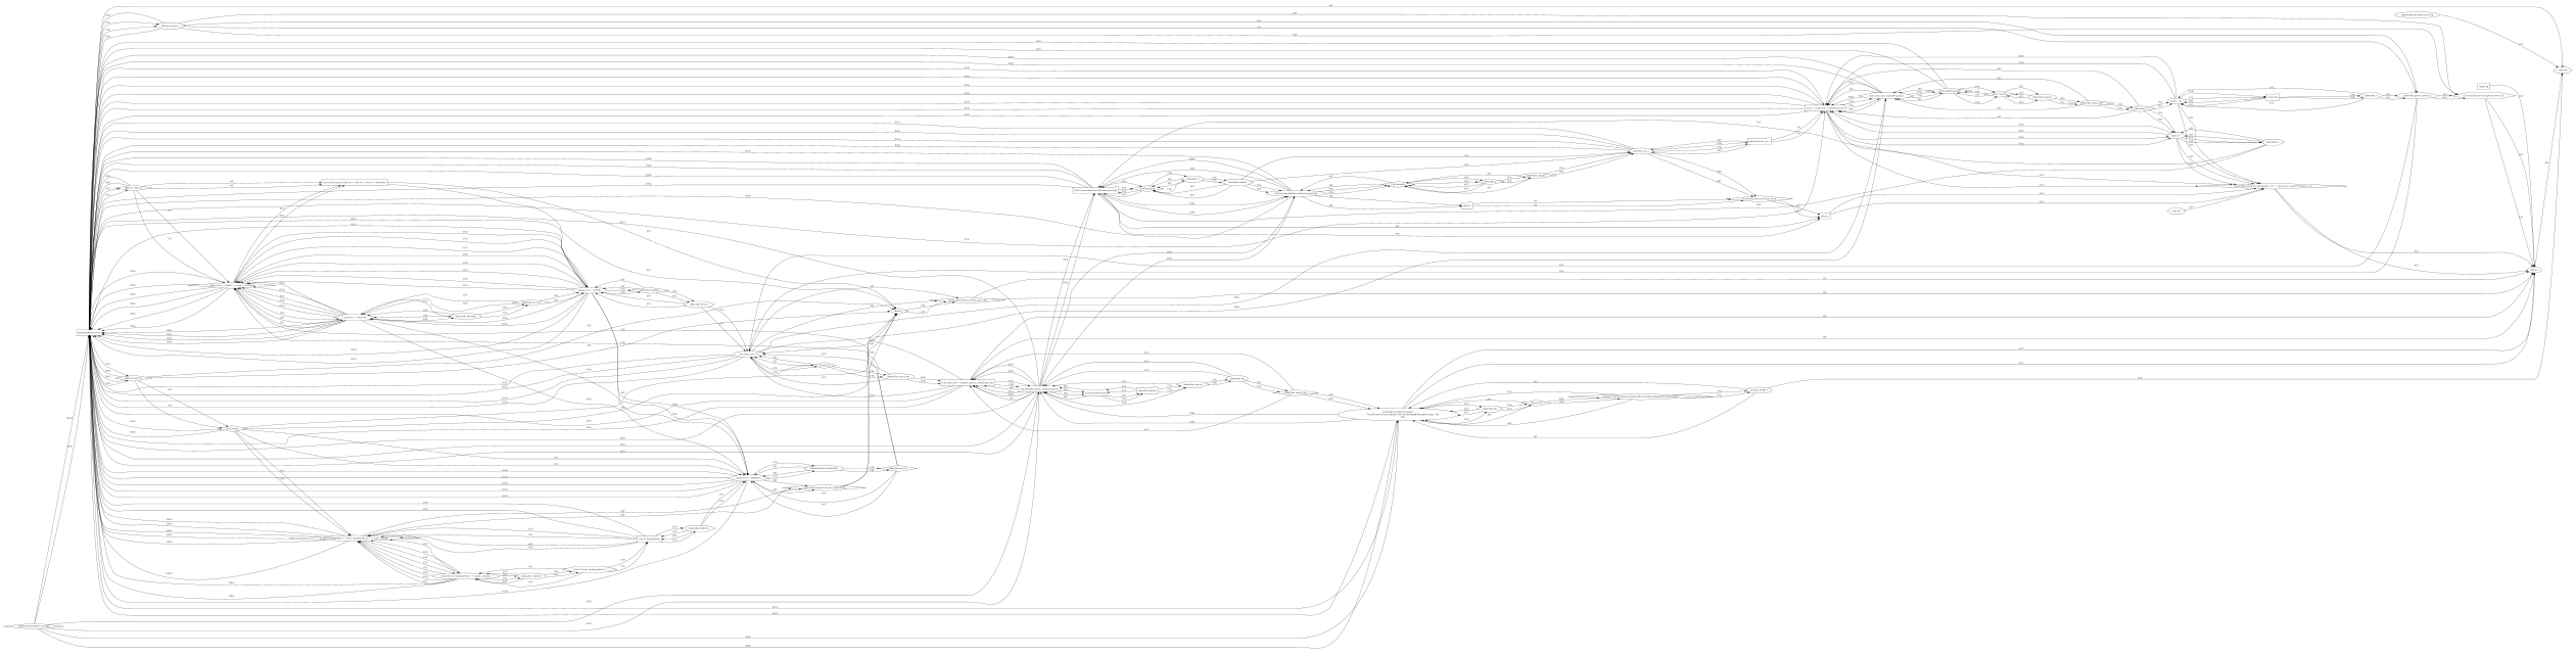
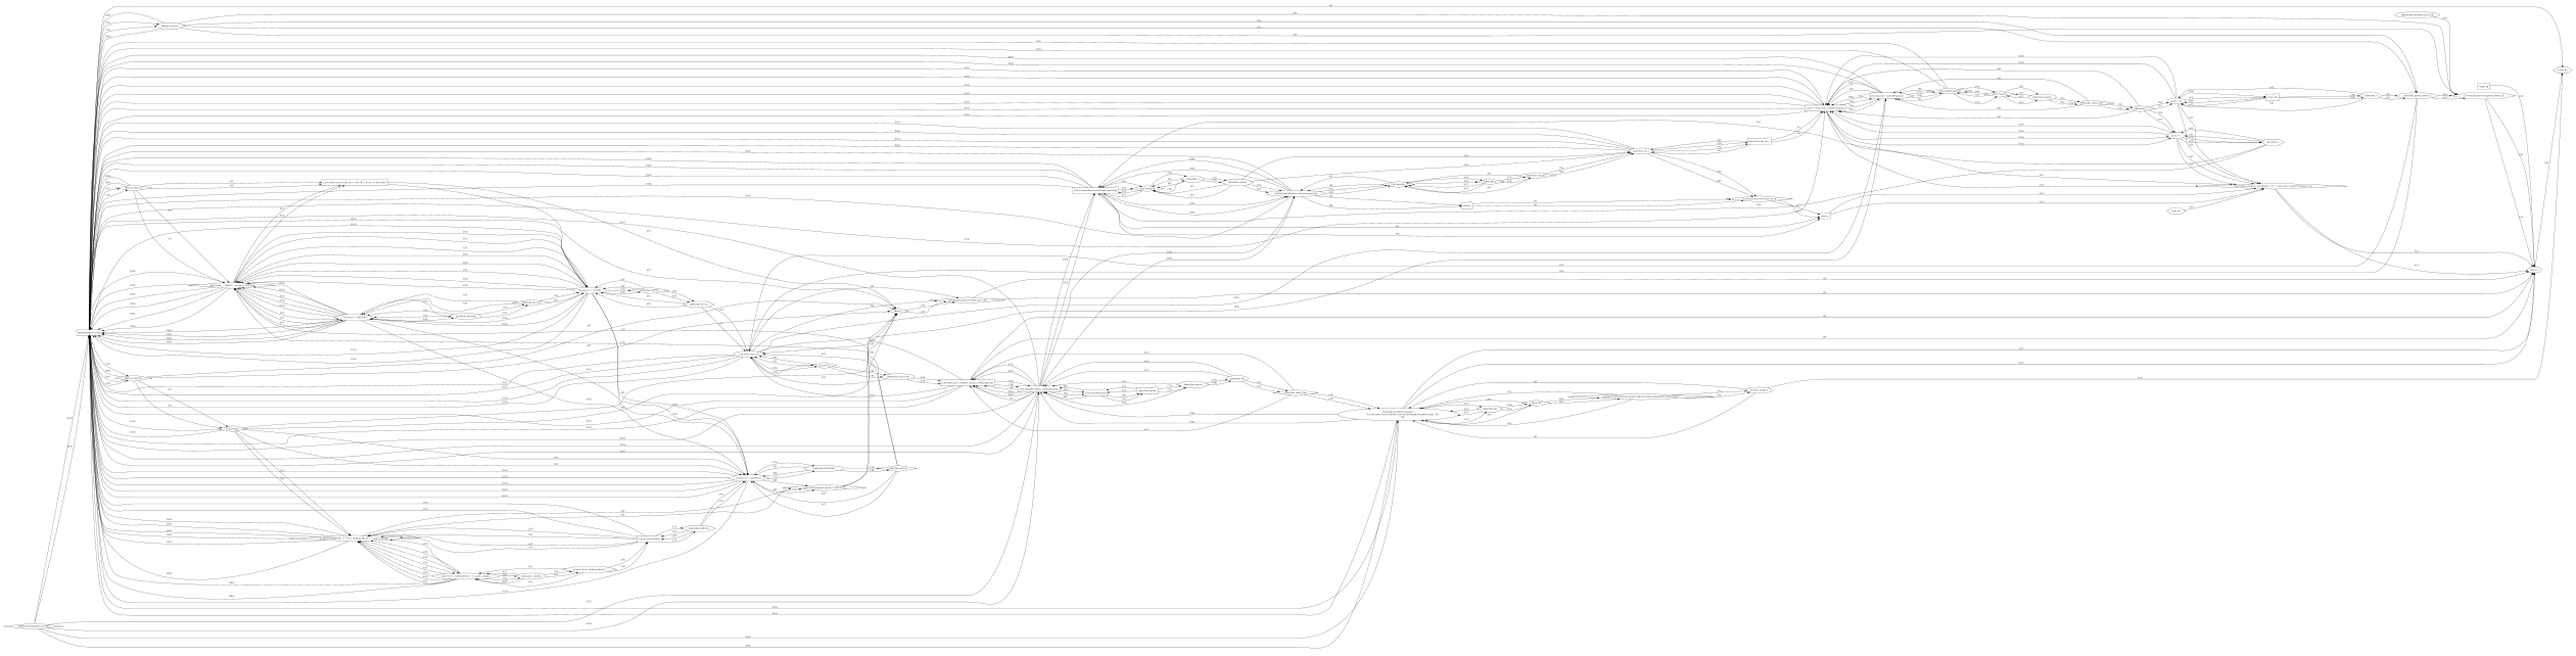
  digraph {
    fontname="Open Sans"
    rankdir=LR
    node [fontname="Open Sans" shape=diamond]
    edge [fontname="Open Sans"]
    n1 [label="(MethodReturn,void)" shape=folder]
    n2 [label="(Return,return;)"]
    n3 [label="(Return,return;)"]
    n4 [label="(Return,return;)" shape=hexagon]
    n5 [label="(Call,i < read_size / sizeof(*inputs))" shape=folder]
    1000100 [shape=hexagon]
    n7 [label="(ControlStructure,if (errno == EINTR || errno == EAGAIN))" shape=folder]
    n8 [label="(Call,errno == EINTR || errno == EAGAIN)"]
    n9 [label="(Block,)"]
    n10 [label="(Call,Stop())"]
    n11 [label="(ControlStructure,if (ignore_events_))" shape=hexagon]
    n12 [label="(Identifier,ignore_events_)" shape=ellipse]
    n13 [label="(ControlStructure,for (unsigned i = 0; i < read_size / sizeof(*inputs); i++))"]
    n14 [label="(Call,read_size / sizeof(*inputs))" shape=hexagon]
    n15 [label="(Call,i++)" shape=hexagon]
    n16 [label="(MethodParameterIn,int fd)"]
    n17 [label="(Call,TRACE_EVENT1(\"evdev\",\n               \"TouchEventConverterEvdev::OnFileCanReadWithoutBlocking\", \"fd\",\n               fd))" shape=ellipse]
    n18 [label="(Call,read(fd, inputs, sizeof(inputs)))" shape=folder]
    n19 [label="(Block,)" shape=ellipse]
    n20 [label="(Identifier,fd)" shape=hexagon]
    n21 [label="(Call,ProcessMultitouchEvent(inputs[i]))" shape=folder]
    n22 [label="(Call,EmulateMultitouchEvent(inputs[i]))" shape=ellipse]
    n23 [label="(Call,read_size = read(fd, inputs, sizeof(inputs)))" shape=folder]
    n24 [label="(Call,sizeof(inputs))" shape=folder]
    n25 [label="(MethodParameterOut,int fd)" shape=ellipse]
    n26 [label="(Call,errno == EINTR)" shape=ellipse]
    n27 [label="(Call,errno == EAGAIN)" shape=hexagon]
-   n28 [label="(MethodReturn,ENODEV)" shape=ellipse]
+   n28 [label="(Identifier,ENODEV)" shape=ellipse]
    n29 [label="(Call,errno != ENODEV)" shape=hexagon]
    n30 [label="(Identifier,errno)"]
    n31 [label="(ControlStructure,if (errno != ENODEV))"]
    n32 [label="(ControlStructure,if (read_size < 0))"]
    n33 [label="(Identifier,ERROR)" shape=hexagon]
    n34 [label="(Call,PLOG(ERROR))" shape=folder]
    n35 [label="(Call,PLOG(ERROR) << \"error reading device \" << path_.value())"]
    n36 [label="(Call,\"error reading device \" << path_.value())" shape=ellipse]
    n37 [label="(Call,path_.value())" shape=ellipse]
    n38 [label="(Literal,\"error reading device \")" shape=hexagon]
    n39 [label="(Call,read_size < 0)" shape=ellipse]
    n40 [label="(Literal,0)"]
    n41 [label="(Literal,\"evdev\")" shape=ellipse]
    n42 [label="(Literal,\"fd\")"]
    n43 [label="(Call,i = 0)" shape=ellipse]
    n44 [label="(Literal,0)" shape=folder]
    n45 [label="(Identifier,i)" shape=hexagon]
    n46 [label="(Call,sizeof(*inputs))"]
    n47 [label="(Identifier,i)" shape=hexagon]
    n48 [label="(Identifier,i)"]
    n49 [label="(Call,*inputs)"]
    n50 [label="(Identifier,read_size)"]
    n51 [label="(Identifier,inputs)" shape=ellipse]
    n52 [label="(Block,)" shape=folder]
    n53 [label="(Call,inputs[i])"]
    n54 [label="(Block,)" shape=folder]
    n55 [label="(ControlStructure,if (!has_mt_))"]
    n56 [label="(Call,!has_mt_)" shape=ellipse]
    n57 [label="(Identifier,has_mt_)" shape=folder]
    n58 [label="(Call,inputs[i])"]
    n59 [label="(Identifier,i)"]
    n60 [label="(Identifier,inputs)"]
    n61 [label="(Identifier,i)" shape=hexagon]
    n62 [label="(Identifier,inputs)" shape=hexagon]
    n63 [label="(Literal,\"TouchEventConverterEvdev::OnFileCanReadWithoutBlocking\")"]
    n64 [label="(Identifier,read_size)"]
    n65 [label="(Identifier,inputs)" shape=folder]
    n66 [label="(Identifier,fd)" shape=ellipse]
    n67 [label="(Identifier,inputs)" shape=hexagon]
    n68 [label="(Identifier,read_size)" shape=ellipse]
    n69 [label="(Identifier,EINTR)"]
    n70 [label="(Identifier,errno)" shape=hexagon]
    n71 [label="(Identifier,EAGAIN)" shape=ellipse]
    n72 [label="(Identifier,errno)"]
    1000108 [shape=folder]
    1000147 [shape=hexagon]
    n1 -> n2 [label="CFG: "]
    n1 -> n2 [label="CFG: "]
    n1 -> n3 [label="CFG: "]
    n1 -> n3 [label="CFG: "]
    n1 -> n4 [label="CFG: "]
    n1 -> n4 [label="CFG: "]
    n1 -> n5 [label="CFG: "]
    n1 -> n5 [label="CFG: "]
    n1 -> 1000100 [label="AST: "]
    n2 -> n1 [label="DDG: "]
    n2 -> n1 [label="DDG: "]
    n2 -> n7 [label="AST: "]
    n2 -> n7 [label="AST: "]
    n2 -> n8 [label="CFG: "]
    n2 -> n8 [label="CFG: "]
    n3 -> n1 [label="DDG: "]
    n3 -> n1 [label="DDG: "]
    n3 -> n9 [label="AST: "]
    n3 -> n9 [label="AST: "]
    n3 -> n10 [label="CFG: "]
    n3 -> n10 [label="CFG: "]
    n4 -> n1 [label="DDG: "]
    n4 -> n1 [label="DDG: "]
    n4 -> n11 [label="AST: "]
    n4 -> n11 [label="AST: "]
    n4 -> n12 [label="CFG: "]
    n4 -> n12 [label="CFG: "]
    n5 -> n1 [label="DDG: "]
    n5 -> n1 [label="DDG: "]
    n5 -> n1 [label="DDG: "]
    n5 -> n1 [label="DDG: "]
    n5 -> n1 [label="DDG: "]
    n5 -> n1 [label="DDG: "]
    n5 -> n13 [label="AST: "]
    n5 -> n13 [label="AST: "]
    n5 -> n14 [label="CFG: "]
    n5 -> n14 [label="CFG: "]
    n5 -> n15 [label="DDG: "]
    n5 -> n15 [label="DDG: "]
    n7 -> n9 [label="AST: "]
    n7 -> n9 [label="AST: "]
    n8 -> n1 [label="DDG: "]
    n8 -> n1 [label="DDG: "]
    n8 -> n1 [label="DDG: "]
    n8 -> n1 [label="DDG: "]
    n8 -> n1 [label="DDG: "]
    n8 -> n1 [label="DDG: "]
    n8 -> n7 [label="AST: "]
    n8 -> n7 [label="AST: "]
    n8 -> n26 [label="CFG: "]
    n8 -> n26 [label="CFG: "]
    n8 -> n27 [label="CFG: "]
    n8 -> n27 [label="CFG: "]
    n9 -> n32 [label="AST: "]
    n9 -> n32 [label="AST: "]
    n10 -> n1 [label="DDG: "]
    n10 -> n1 [label="DDG: "]
    n10 -> n9 [label="AST: "]
    n10 -> n9 [label="AST: "]
    n10 -> n29 [label="CFG: "]
    n10 -> n29 [label="CFG: "]
    n10 -> n35 [label="CFG: "]
    n10 -> n35 [label="CFG: "]
    n11 -> n19 [label="AST: "]
    n11 -> n19 [label="AST: "]
    n12 -> n11 [label="AST: "]
    n12 -> n11 [label="AST: "]
    n12 -> n39 [label="CFG: "]
    n12 -> n39 [label="CFG: "]
    n13 -> n19 [label="AST: "]
    n13 -> n19 [label="AST: "]
    n14 -> n1 [label="DDG: "]
    n14 -> n1 [label="DDG: "]
    n14 -> n5 [label="AST: "]
    n14 -> n5 [label="DDG: "]
    n14 -> n5 [label="AST: "]
    n14 -> n5 [label="DDG: "]
    n14 -> n46 [label="CFG: "]
    n14 -> n46 [label="CFG: "]
    n15 -> n5 [label="DDG: "]
    n15 -> n5 [label="DDG: "]
    n15 -> n13 [label="AST: "]
    n15 -> n13 [label="AST: "]
    n15 -> n47 [label="CFG: "]
    n15 -> n47 [label="CFG: "]
    n16 -> n1 [label="DDG: "]
    n16 -> n1 [label="DDG: "]
    n16 -> n17 [label="DDG: "]
    n16 -> n17 [label="DDG: "]
    n16 -> n18 [label="DDG: "]
    n16 -> n18 [label="DDG: "]
    n17 -> n1 [label="DDG: "]
    n17 -> n1 [label="DDG: "]
    n17 -> n18 [label="DDG: "]
    n17 -> n18 [label="DDG: "]
    n17 -> n19 [label="AST: "]
    n17 -> n19 [label="AST: "]
    n17 -> n20 [label="CFG: "]
    n17 -> n20 [label="CFG: "]
    n18 -> n1 [label="DDG: "]
    n18 -> n1 [label="DDG: "]
    n18 -> n1 [label="DDG: "]
    n18 -> n1 [label="DDG: "]
    n18 -> n21 [label="DDG: "]
    n18 -> n21 [label="DDG: "]
    n18 -> n22 [label="DDG: "]
    n18 -> n22 [label="DDG: "]
    n18 -> n23 [label="AST: "]
    n18 -> n23 [label="DDG: "]
    n18 -> n23 [label="DDG: "]
    n18 -> n23 [label="AST: "]
    n18 -> n23 [label="DDG: "]
    n18 -> n23 [label="DDG: "]
    n18 -> n24 [label="CFG: "]
    n18 -> n24 [label="CFG: "]
    n19 -> 1000100 [label="AST: "]
    n20 -> n17 [label="AST: "]
    n20 -> n17 [label="AST: "]
    n20 -> n42 [label="CFG: "]
    n20 -> n42 [label="CFG: "]
    n21 -> n1 [label="DDG: "]
    n21 -> n1 [label="DDG: "]
    n21 -> n1 [label="DDG: "]
    n21 -> n1 [label="DDG: "]
    n21 -> n22 [label="DDG: "]
    n21 -> n22 [label="DDG: "]
    n21 -> n52 [label="AST: "]
    n21 -> n52 [label="AST: "]
    n21 -> n53 [label="CFG: "]
    n21 -> n53 [label="CFG: "]
    n22 -> n1 [label="DDG: "]
    n22 -> n1 [label="DDG: "]
    n22 -> n21 [label="DDG: "]
    n22 -> n21 [label="DDG: "]
    n22 -> n54 [label="AST: "]
    n22 -> n54 [label="AST: "]
    n22 -> n58 [label="CFG: "]
    n22 -> n58 [label="CFG: "]
    n23 -> n1 [label="DDG: "]
    n23 -> n1 [label="DDG: "]
    n23 -> n18 [label="CFG: "]
    n23 -> n18 [label="CFG: "]
    n23 -> n19 [label="AST: "]
    n23 -> n19 [label="AST: "]
    n23 -> n39 [label="DDG: "]
    n23 -> n39 [label="DDG: "]
    n24 -> n18 [label="AST: "]
    n24 -> n18 [label="AST: "]
    n24 -> n65 [label="CFG: "]
    n24 -> n65 [label="CFG: "]
-   n25 -> 1000100 [label="AST: "]
+   n25 -> n11 [label="AST: "]
    n26 -> n1 [label="DDG: "]
    n26 -> n1 [label="DDG: "]
    n26 -> n1 [label="DDG: "]
    n26 -> n1 [label="DDG: "]
    n26 -> n8 [label="AST: "]
    n26 -> n8 [label="DDG: "]
    n26 -> n8 [label="DDG: "]
    n26 -> n8 [label="AST: "]
    n26 -> n8 [label="DDG: "]
    n26 -> n8 [label="DDG: "]
    n26 -> n27 [label="DDG: "]
    n26 -> n27 [label="DDG: "]
    n26 -> n29 [label="DDG: "]
    n26 -> n29 [label="DDG: "]
    n26 -> n69 [label="CFG: "]
    n26 -> n69 [label="CFG: "]
    n27 -> n1 [label="DDG: "]
    n27 -> n1 [label="DDG: "]
    n27 -> n1 [label="DDG: "]
    n27 -> n1 [label="DDG: "]
    n27 -> n8 [label="AST: "]
    n27 -> n8 [label="DDG: "]
    n27 -> n8 [label="DDG: "]
    n27 -> n8 [label="AST: "]
    n27 -> n8 [label="DDG: "]
    n27 -> n8 [label="DDG: "]
    n27 -> n29 [label="DDG: "]
    n27 -> n29 [label="DDG: "]
    n27 -> n71 [label="CFG: "]
    n27 -> n71 [label="CFG: "]
    n28 -> n29 [label="AST: "]
    n28 -> n29 [label="AST: "]
    n28 -> n30 [label="CFG: "]
    n28 -> n30 [label="CFG: "]
    n29 -> n1 [label="DDG: "]
    n29 -> n1 [label="DDG: "]
    n29 -> n1 [label="DDG: "]
    n29 -> n1 [label="DDG: "]
    n29 -> n1 [label="DDG: "]
    n29 -> n1 [label="DDG: "]
    n29 -> n28 [label="CFG: "]
    n29 -> n28 [label="CFG: "]
    n29 -> n31 [label="AST: "]
    n29 -> n31 [label="AST: "]
    n30 -> n8 [label="CFG: "]
    n30 -> n8 [label="CFG: "]
    n30 -> n29 [label="AST: "]
    n30 -> n29 [label="AST: "]
    n31 -> n9 [label="AST: "]
    n31 -> n9 [label="AST: "]
    n32 -> n19 [label="AST: "]
    n32 -> n19 [label="AST: "]
    n33 -> n29 [label="CFG: "]
    n33 -> n29 [label="CFG: "]
    n33 -> n34 [label="AST: "]
    n33 -> n34 [label="AST: "]
    n34 -> n1 [label="DDG: "]
    n34 -> n1 [label="DDG: "]
    n34 -> n33 [label="CFG: "]
    n34 -> n33 [label="CFG: "]
    n34 -> n35 [label="AST: "]
    n34 -> n35 [label="DDG: "]
    n34 -> n35 [label="AST: "]
    n34 -> n35 [label="DDG: "]
    n35 -> n1 [label="DDG: "]
    n35 -> n1 [label="DDG: "]
    n35 -> n1 [label="DDG: "]
    n35 -> n1 [label="DDG: "]
    n35 -> n1 [label="DDG: "]
    n35 -> n1 [label="DDG: "]
    n35 -> n31 [label="AST: "]
    n35 -> n31 [label="AST: "]
    n35 -> n36 [label="CFG: "]
    n35 -> n36 [label="CFG: "]
    n36 -> n1 [label="DDG: "]
    n36 -> n1 [label="DDG: "]
    n36 -> n35 [label="AST: "]
    n36 -> n35 [label="DDG: "]
    n36 -> n35 [label="DDG: "]
    n36 -> n35 [label="AST: "]
    n36 -> n35 [label="DDG: "]
    n36 -> n35 [label="DDG: "]
    n36 -> n37 [label="CFG: "]
    n36 -> n37 [label="CFG: "]
    n37 -> n36 [label="AST: "]
    n37 -> n36 [label="AST: "]
    n37 -> n38 [label="CFG: "]
    n37 -> n38 [label="CFG: "]
    n38 -> n34 [label="CFG: "]
    n38 -> n34 [label="CFG: "]
    n38 -> n36 [label="AST: "]
    n38 -> n36 [label="AST: "]
    n39 -> n1 [label="DDG: "]
    n39 -> n1 [label="DDG: "]
    n39 -> n1 [label="DDG: "]
    n39 -> n1 [label="DDG: "]
    n39 -> n14 [label="DDG: "]
    n39 -> n14 [label="DDG: "]
    n39 -> n32 [label="AST: "]
    n39 -> n32 [label="AST: "]
    n39 -> n40 [label="CFG: "]
    n39 -> n40 [label="CFG: "]
    n40 -> n39 [label="AST: "]
    n40 -> n39 [label="AST: "]
    n40 -> n68 [label="CFG: "]
    n40 -> n68 [label="CFG: "]
    n41 -> 1000100 [label="CFG: "]
    n41 -> n17 [label="AST: "]
    n41 -> n17 [label="AST: "]
    n42 -> n17 [label="AST: "]
    n42 -> n17 [label="AST: "]
    n42 -> n63 [label="CFG: "]
    n42 -> n63 [label="CFG: "]
    n43 -> n5 [label="DDG: "]
    n43 -> n5 [label="DDG: "]
    n43 -> n13 [label="AST: "]
    n43 -> n13 [label="AST: "]
    n43 -> n44 [label="CFG: "]
    n43 -> n44 [label="CFG: "]
    n44 -> n43 [label="AST: "]
    n44 -> n43 [label="AST: "]
    n44 -> n45 [label="CFG: "]
    n44 -> n45 [label="CFG: "]
    n45 -> n12 [label="CFG: "]
    n45 -> n12 [label="CFG: "]
    n45 -> n43 [label="AST: "]
    n45 -> n43 [label="AST: "]
    n46 -> n1 [label="DDG: "]
    n46 -> n1 [label="DDG: "]
    n46 -> n14 [label="AST: "]
    n46 -> n14 [label="AST: "]
    n46 -> n49 [label="CFG: "]
    n46 -> n49 [label="CFG: "]
    n47 -> n15 [label="AST: "]
    n47 -> n15 [label="AST: "]
    n47 -> n21 [label="CFG: "]
    n47 -> n21 [label="CFG: "]
    n48 -> n5 [label="AST: "]
    n48 -> n5 [label="AST: "]
    n48 -> n15 [label="CFG: "]
    n48 -> n15 [label="CFG: "]
    n48 -> n43 [label="CFG: "]
    n48 -> n43 [label="CFG: "]
    n49 -> n46 [label="AST: "]
    n49 -> n46 [label="AST: "]
    n49 -> n51 [label="CFG: "]
    n49 -> n51 [label="CFG: "]
    n50 -> n14 [label="AST: "]
    n50 -> n14 [label="AST: "]
    n50 -> n48 [label="CFG: "]
    n50 -> n48 [label="CFG: "]
    n51 -> n49 [label="AST: "]
    n51 -> n49 [label="AST: "]
    n51 -> n50 [label="CFG: "]
    n51 -> n50 [label="CFG: "]
    n52 -> n13 [label="AST: "]
    n52 -> n13 [label="AST: "]
    n53 -> n21 [label="AST: "]
    n53 -> n21 [label="AST: "]
    n53 -> n61 [label="CFG: "]
    n53 -> n61 [label="CFG: "]
    n54 -> n55 [label="AST: "]
    n54 -> n55 [label="AST: "]
    n55 -> n52 [label="AST: "]
    n55 -> n52 [label="AST: "]
    n56 -> n1 [label="DDG: "]
    n56 -> n1 [label="DDG: "]
    n56 -> n1 [label="DDG: "]
    n56 -> n1 [label="DDG: "]
    n56 -> n55 [label="AST: "]
    n56 -> n55 [label="AST: "]
    n56 -> n57 [label="CFG: "]
    n56 -> n57 [label="CFG: "]
    n57 -> n5 [label="CFG: "]
    n57 -> n5 [label="CFG: "]
    n57 -> n56 [label="AST: "]
    n57 -> n56 [label="AST: "]
    n58 -> n22 [label="AST: "]
    n58 -> n22 [label="AST: "]
    n58 -> n59 [label="CFG: "]
    n58 -> n59 [label="CFG: "]
    n59 -> n58 [label="AST: "]
    n59 -> n58 [label="AST: "]
    n59 -> n60 [label="CFG: "]
    n59 -> n60 [label="CFG: "]
    n60 -> n56 [label="CFG: "]
    n60 -> n56 [label="CFG: "]
    n60 -> n58 [label="AST: "]
    n60 -> n58 [label="AST: "]
    n61 -> n53 [label="AST: "]
    n61 -> n53 [label="AST: "]
    n61 -> n62 [label="CFG: "]
    n61 -> n62 [label="CFG: "]
    n62 -> n22 [label="CFG: "]
    n62 -> n22 [label="CFG: "]
    n62 -> n53 [label="AST: "]
    n62 -> n53 [label="AST: "]
    n62 -> n56 [label="CFG: "]
    n62 -> n56 [label="CFG: "]
    n63 -> n17 [label="AST: "]
    n63 -> n17 [label="AST: "]
    n63 -> n41 [label="CFG: "]
    n63 -> n41 [label="CFG: "]
    n64 -> n17 [label="CFG: "]
    n64 -> n17 [label="CFG: "]
    n64 -> n23 [label="AST: "]
    n64 -> n23 [label="AST: "]
    n65 -> n24 [label="AST: "]
    n65 -> n24 [label="AST: "]
    n65 -> n67 [label="CFG: "]
    n65 -> n67 [label="CFG: "]
    n66 -> n18 [label="AST: "]
    n66 -> n18 [label="AST: "]
    n66 -> n64 [label="CFG: "]
    n66 -> n64 [label="CFG: "]
    n67 -> n18 [label="AST: "]
    n67 -> n18 [label="AST: "]
    n67 -> n66 [label="CFG: "]
    n67 -> n66 [label="CFG: "]
    n68 -> n23 [label="CFG: "]
    n68 -> n23 [label="CFG: "]
    n68 -> n39 [label="AST: "]
    n68 -> n39 [label="AST: "]
    n69 -> n26 [label="AST: "]
    n69 -> n26 [label="AST: "]
    n69 -> n70 [label="CFG: "]
    n69 -> n70 [label="CFG: "]
    n70 -> n26 [label="AST: "]
    n70 -> n26 [label="AST: "]
    n70 -> n39 [label="CFG: "]
    n70 -> n39 [label="CFG: "]
    n71 -> n27 [label="AST: "]
    n71 -> n27 [label="AST: "]
    n71 -> n72 [label="CFG: "]
    n71 -> n72 [label="CFG: "]
    n72 -> n26 [label="CFG: "]
    n72 -> n26 [label="CFG: "]
    n72 -> n27 [label="AST: "]
    n72 -> n27 [label="AST: "]
    1000108 -> n19 [label="AST: "]
    1000147 -> n13 [label="AST: "]
  }
